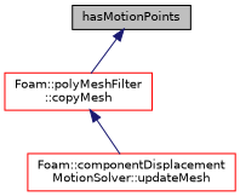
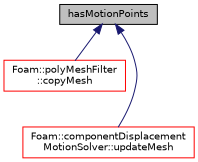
  digraph {
    rankdir=TB
    node [color=red fontname=Helvetica fontsize=10 shape=record]
    edge [color=midnightblue dir=back fontname=Helvetica fontsize=10 labelfontname=Helvetica labelfontsize=10 style=solid]
    n1 [color=black fillcolor=grey75 fontcolor=black height=0.2 label=hasMotionPoints style=filled width=0.4]
    n2 [height=0.2 label="Foam::polyMeshFilter\l::copyMesh" width=0.4]
    n3 [height=0.2 label="Foam::componentDisplacement\lMotionSolver::updateMesh" width=0.4]
    n1 -> n2
-   n2 -> n3
+   n1 -> n3
  }
